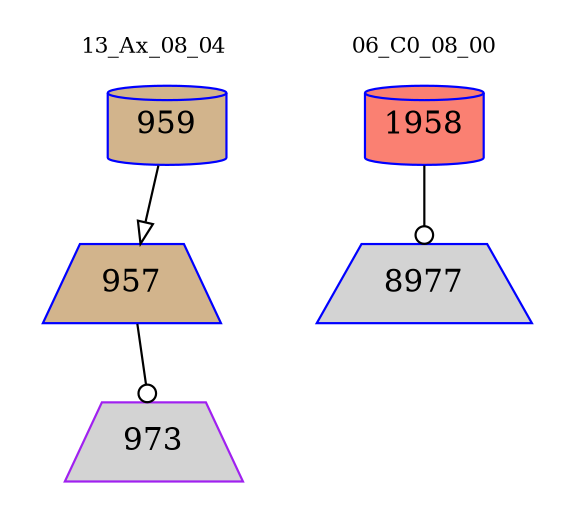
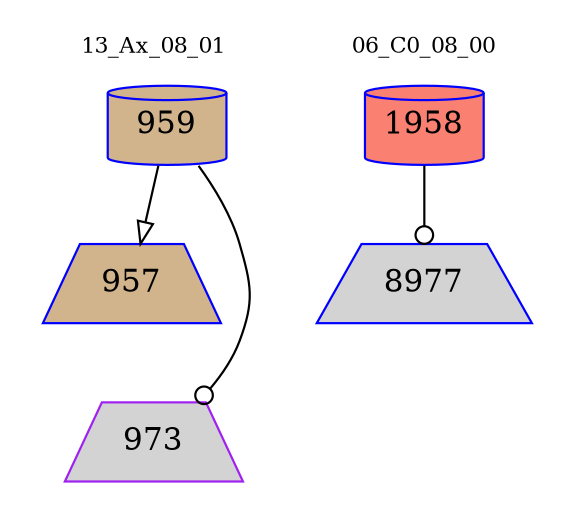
  digraph {
    node [color=blue fillcolor=tan shape=trapezium style=filled]
    edge [arrowhead=odot color=black]
    n1 [label=959 shape=cylinder]
    n2 [label=957]
    n3 [color=purple fillcolor=lightgrey label=973]
    n4 [fillcolor=salmon label=1958 shape=cylinder]
    n5 [fillcolor=lightgrey label=8977]
    subgraph cluster_1 {
      color=white
      fontsize=10
-     label="13_Ax_08_04"
+     label="13_Ax_08_01"
      n1
      n2
      n3
    }
    subgraph cluster_2 {
      color=white
      fontsize=10
      label="06_C0_08_00"
      n4
      n5
    }
    n1 -> n2 [arrowhead=onormal]
-   n2 -> n3
+   n1 -> n3
    n4 -> n5
  }
